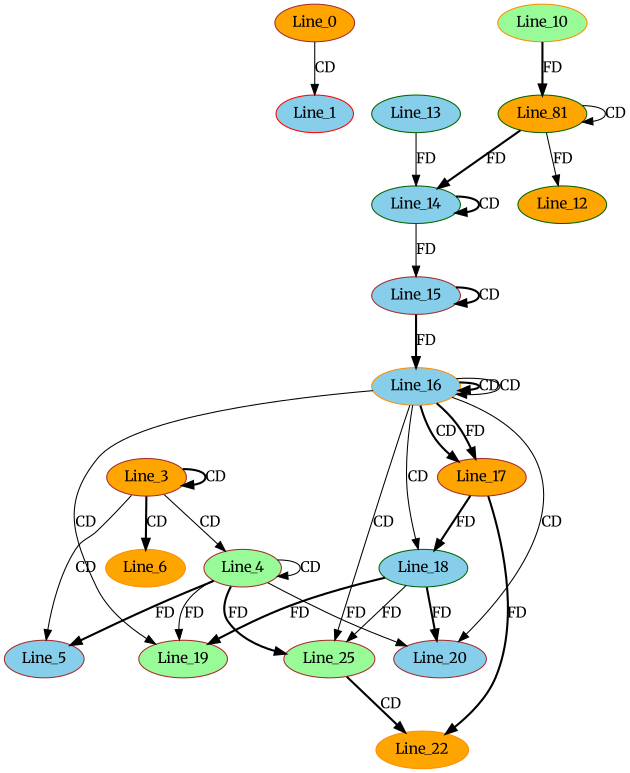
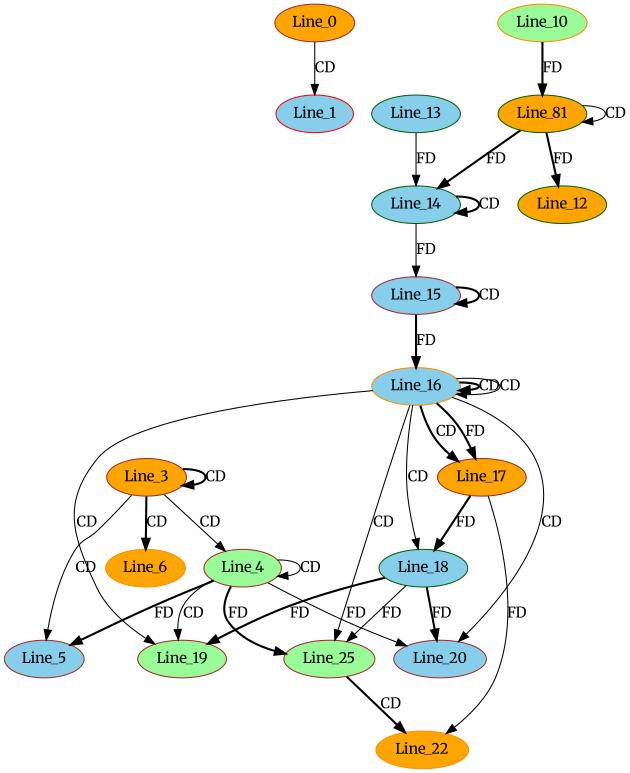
  digraph {
    fontname=Merriweather
    node [color=brown fillcolor=skyblue fontname=Merriweather style=filled]
    edge [fontname=Merriweather style=bold]
    Line_0 [fillcolor=orange]
    Line_1 [color=red]
    Line_3 [fillcolor=orange]
    Line_4 [fillcolor=palegreen]
    Line_5
    Line_6 [color=darkorange fillcolor=orange]
    Line_19 [fillcolor=palegreen]
    Line_20
    Line_25 [fillcolor=palegreen]
    Line_22 [color=darkorange fillcolor=orange]
    n11 [color=darkgreen fillcolor=orange label=Line_81]
    Line_12 [color=darkgreen fillcolor=orange]
    Line_14 [color=darkgreen]
    Line_15
    Line_10 [color=darkorange fillcolor=palegreen]
    Line_16 [color=darkorange]
    Line_13 [color=darkgreen]
    Line_17 [fillcolor=orange]
    Line_18 [color=darkgreen]
    Line_0 -> Line_1 [label=CD style=solid]
    Line_3 -> Line_3 [label=CD]
    Line_3 -> Line_4 [label=CD style=solid]
    Line_3 -> Line_5 [label=CD style=solid]
    Line_3 -> Line_6 [label=CD]
    Line_4 -> Line_4 [label=CD style=solid]
    Line_4 -> Line_5 [label=FD]
-   Line_4 -> Line_19 [label=FD style=solid]
+   Line_4 -> Line_19 [label=CD style=solid]
    Line_4 -> Line_20 [label=FD style=solid]
    Line_4 -> Line_25 [label=FD]
    Line_25 -> Line_22 [label=CD]
    n11 -> n11 [label=CD style=solid]
-   n11 -> Line_12 [label=FD style=solid]
+   n11 -> Line_12 [label=FD]
    n11 -> Line_14 [label=FD]
    Line_14 -> Line_14 [label=CD]
    Line_14 -> Line_15 [label=FD style=solid]
    Line_15 -> Line_15 [label=CD]
    Line_15 -> Line_16 [label=FD]
    Line_10 -> n11 [label=FD]
    Line_16 -> Line_19 [label=CD style=solid]
    Line_16 -> Line_20 [label=CD style=solid]
    Line_16 -> Line_25 [label=CD style=solid]
    Line_16 -> Line_16 [label=CD]
    Line_16 -> Line_16 [label=CD style=solid]
    Line_16 -> Line_17 [label=CD]
    Line_16 -> Line_17 [label=FD]
    Line_16 -> Line_18 [label=CD style=solid]
    Line_13 -> Line_14 [label=FD style=solid]
-   Line_17 -> Line_22 [label=FD]
+   Line_17 -> Line_22 [label=FD style=solid]
    Line_17 -> Line_18 [label=FD]
    Line_18 -> Line_19 [label=FD]
    Line_18 -> Line_20 [label=FD]
    Line_18 -> Line_25 [label=FD style=solid]
  }
